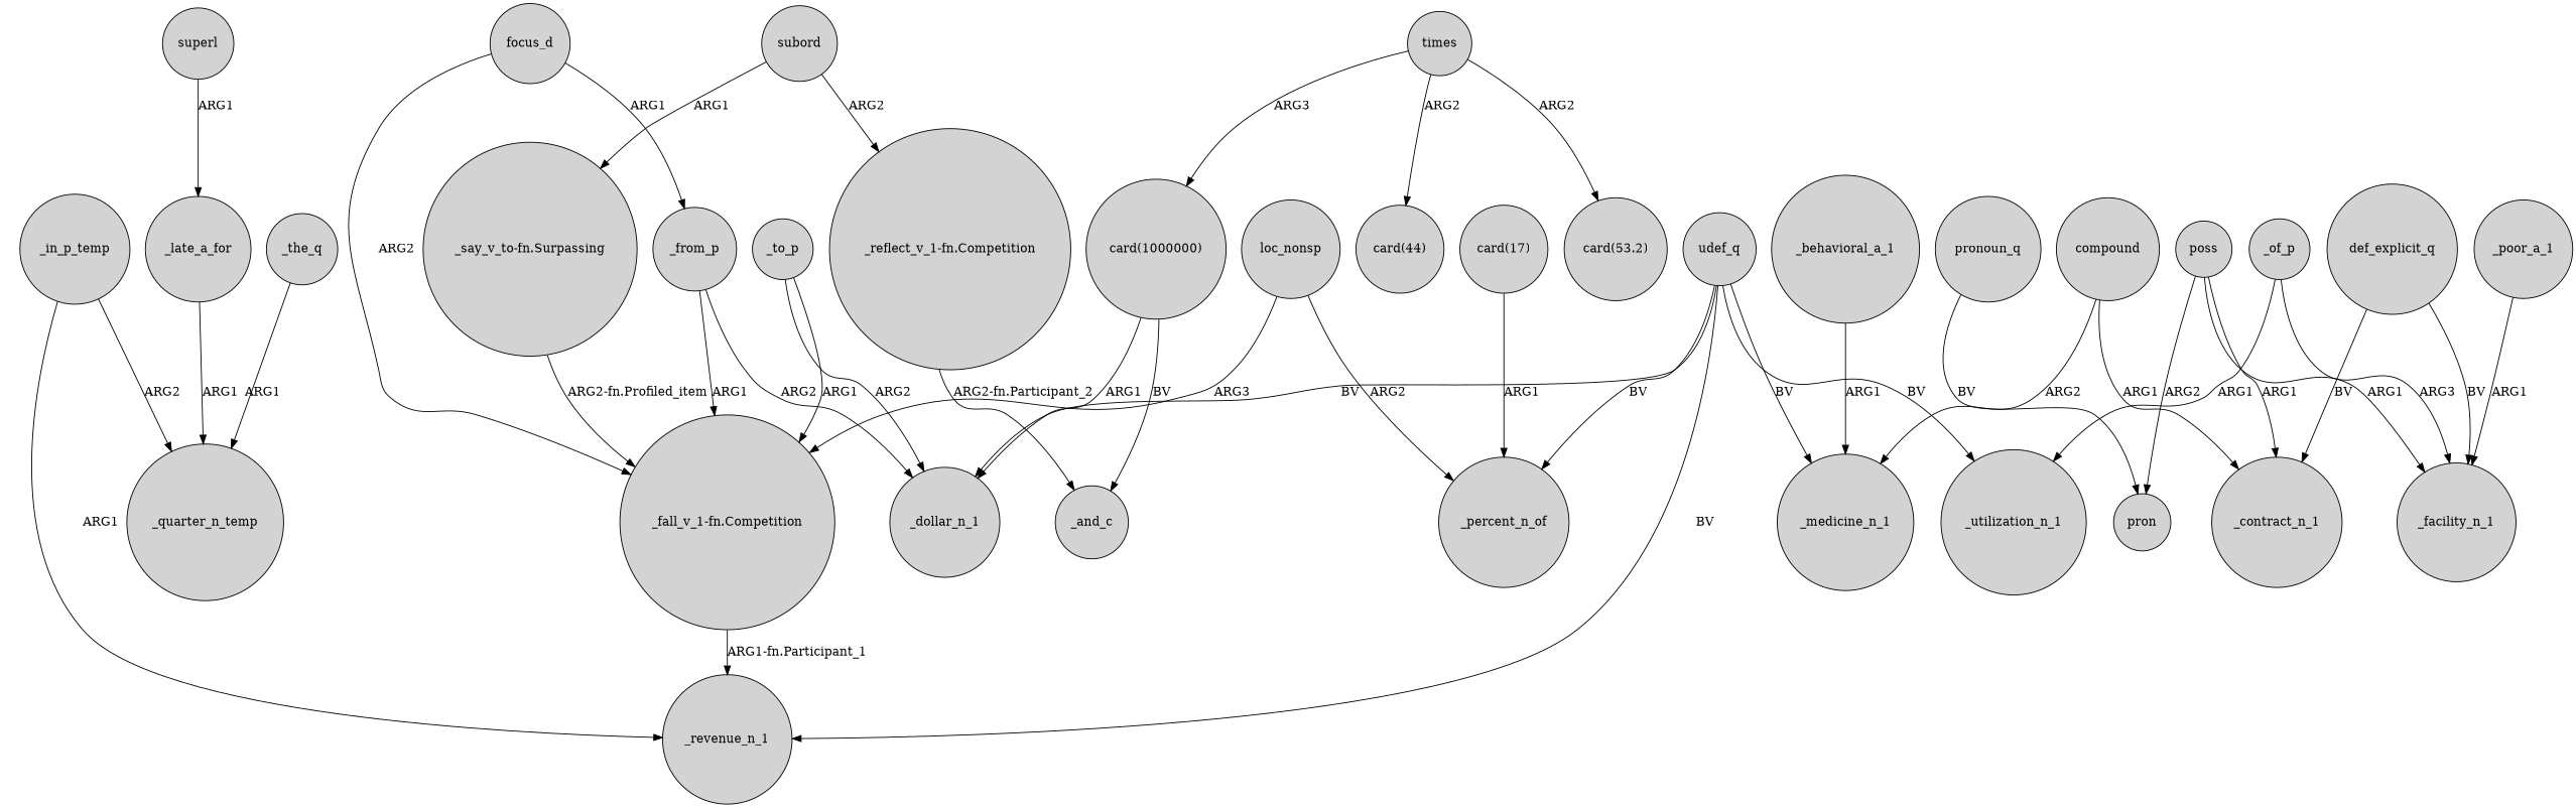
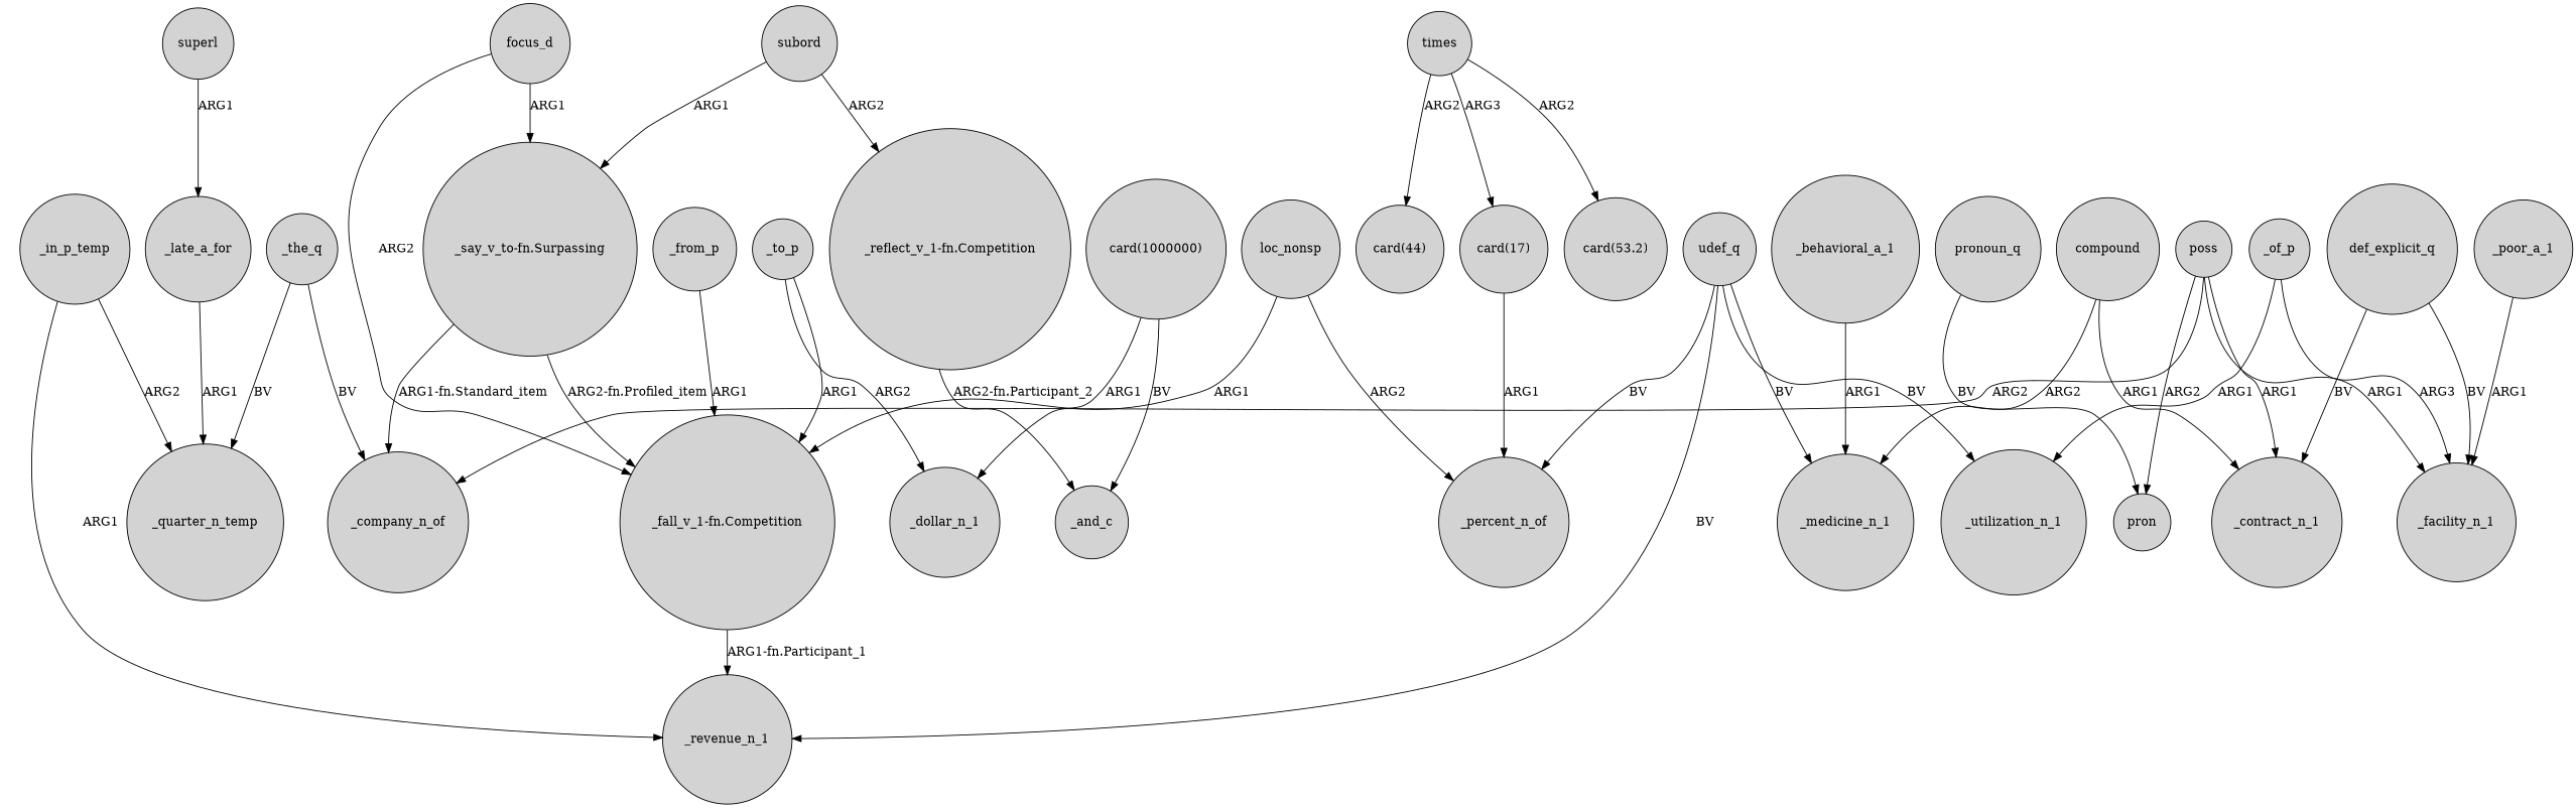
  digraph {
    node [shape=circle style=filled]
    _late_a_for
    _quarter_n_temp
    _in_p_temp
    _revenue_n_1
    subord
    "_say_v_to-fn.Surpassing"
    "_reflect_v_1-fn.Competition"
    "_fall_v_1-fn.Competition"
+   _company_n_of
    _and_c
    compound
    _contract_n_1
    _medicine_n_1
    _to_p
    _dollar_n_1
    "card(17)"
    _percent_n_of
    _the_q
    loc_nonsp
    superl
    times
    "card(1000000)"
    "card(44)"
    "card(53.2)"
    udef_q
    _utilization_n_1
    _from_p
    pronoun_q
    pron
    poss
    _facility_n_1
    focus_d
    _poor_a_1
    _behavioral_a_1
    _of_p
    def_explicit_q
    _late_a_for -> _quarter_n_temp [label=ARG1]
    _in_p_temp -> _quarter_n_temp [label=ARG2]
    _in_p_temp -> _revenue_n_1 [label=ARG1]
    subord -> "_say_v_to-fn.Surpassing" [label=ARG1]
    subord -> "_reflect_v_1-fn.Competition" [label=ARG2]
    "_say_v_to-fn.Surpassing" -> "_fall_v_1-fn.Competition" [label="ARG2-fn.Profiled_item"]
+   "_say_v_to-fn.Surpassing" -> _company_n_of [label="ARG1-fn.Standard_item"]
    "_reflect_v_1-fn.Competition" -> _and_c [label="ARG2-fn.Participant_2"]
    "_fall_v_1-fn.Competition" -> _revenue_n_1 [label="ARG1-fn.Participant_1"]
    compound -> _contract_n_1 [label=ARG1]
    compound -> _medicine_n_1 [label=ARG2]
    _to_p -> "_fall_v_1-fn.Competition" [label=ARG1]
    _to_p -> _dollar_n_1 [label=ARG2]
    "card(17)" -> _percent_n_of [label=ARG1]
-   _the_q -> _quarter_n_temp [label=ARG1]
-   loc_nonsp -> "_fall_v_1-fn.Competition" [label=ARG3]
+   _the_q -> _quarter_n_temp [label=BV]
+   _the_q -> _company_n_of [label=BV]
+   loc_nonsp -> "_fall_v_1-fn.Competition" [label=ARG1]
    loc_nonsp -> _percent_n_of [label=ARG2]
    superl -> _late_a_for [label=ARG1]
-   times -> "card(1000000)" [label=ARG3]
+   times -> "card(17)" [label=ARG3]
    times -> "card(44)" [label=ARG2]
    times -> "card(53.2)" [label=ARG2]
    "card(1000000)" -> _and_c [label=BV]
    "card(1000000)" -> _dollar_n_1 [label=ARG1]
    udef_q -> _revenue_n_1 [label=BV]
    udef_q -> _medicine_n_1 [label=BV]
-   udef_q -> _dollar_n_1 [label=BV]
    udef_q -> _percent_n_of [label=BV]
    udef_q -> _utilization_n_1 [label=BV]
    _from_p -> "_fall_v_1-fn.Competition" [label=ARG1]
-   _from_p -> _dollar_n_1 [label=ARG2]
    pronoun_q -> pron [label=BV]
+   poss -> _company_n_of [label=ARG2]
    poss -> _contract_n_1 [label=ARG1]
    poss -> pron [label=ARG2]
    poss -> _facility_n_1 [label=ARG1]
-   focus_d -> _from_p [label=ARG1]
+   focus_d -> "_say_v_to-fn.Surpassing" [label=ARG1]
    focus_d -> "_fall_v_1-fn.Competition" [label=ARG2]
    _poor_a_1 -> _facility_n_1 [label=ARG1]
    _behavioral_a_1 -> _medicine_n_1 [label=ARG1]
    _of_p -> _utilization_n_1 [label=ARG1]
    _of_p -> _facility_n_1 [label=ARG3]
    def_explicit_q -> _contract_n_1 [label=BV]
    def_explicit_q -> _facility_n_1 [label=BV]
  }
